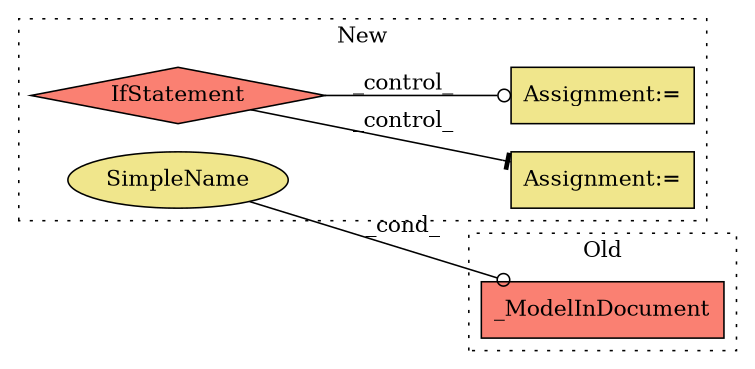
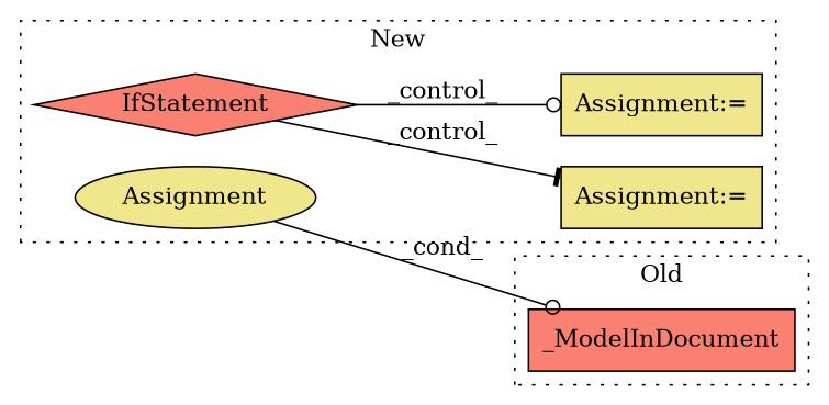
  digraph {
    rankdir=LR
    node [a=7 fillcolor=khaki l=1 shape=box style=filled]
    edge [arrowhead=odot]
    n1 [a=25 fillcolor=salmon l="4,2" label=IfStatement s="3507,3534" shape=diamond]
-   n2 [a=42 label=SimpleName shape=ellipse l=""]
+   n2 [a=42 label=Assignment shape=ellipse l=""]
    n3 [label="Assignment:=" s=3547]
    n4 [label="Assignment:=" s=3592]
    n5 [a=32 fillcolor=salmon l="17,1" label=_ModelInDocument s="2115,2138"]
    subgraph cluster_1 {
      label=New
      style=dotted
      n1
      n2
      n3
      n4
    }
    subgraph cluster_2 {
      label=Old
      style=dotted
      n5
    }
    n1 -> n3 [arrowhead=tee label=_control_]
    n1 -> n4 [label=_control_]
    n2 -> n5 [label=_cond_]
  }
